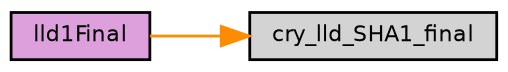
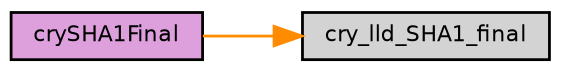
  digraph {
    rankdir=LR
    node [color=black fontname=Helvetica fontsize=8 shape=record style=filled]
-   n1 [fillcolor=plum fontcolor=black height=0.2 label=lld1Final width=0.4]
+   n1 [fillcolor=plum fontcolor=black height=0.2 label=crySHA1Final width=0.4]
    n2 [height=0.2 label=cry_lld_SHA1_final width=0.4 fillcolor=lightgrey]
    n1 -> n2 [color=darkorange fontname=Helvetica fontsize=8 labelfontname=Helvetica labelfontsize=8 style=solid]
  }
